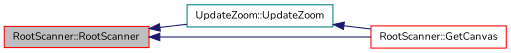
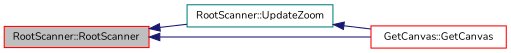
  digraph {
    fontname=Nunito
    rankdir=LR
    node [color=red fillcolor=white fontname=Nunito fontsize=10 shape=record style=filled]
    edge [color=midnightblue dir=back fontname=Nunito fontsize=10 labelfontname=Helvetica labelfontsize=10 style=solid]
    n1 [fillcolor=grey75 fontcolor=black height=0.2 label="RootScanner::RootScanner" width=0.4]
-   n2 [color=teal height=0.2 label="UpdateZoom::UpdateZoom" width=0.4]
-   n3 [height=0.2 label="RootScanner::GetCanvas" width=0.4]
+   n2 [color=teal height=0.2 label="RootScanner::UpdateZoom" width=0.4]
+   n3 [height=0.2 label="GetCanvas::GetCanvas" width=0.4]
    n1 -> n2
    n1 -> n3
    n2 -> n3
  }
